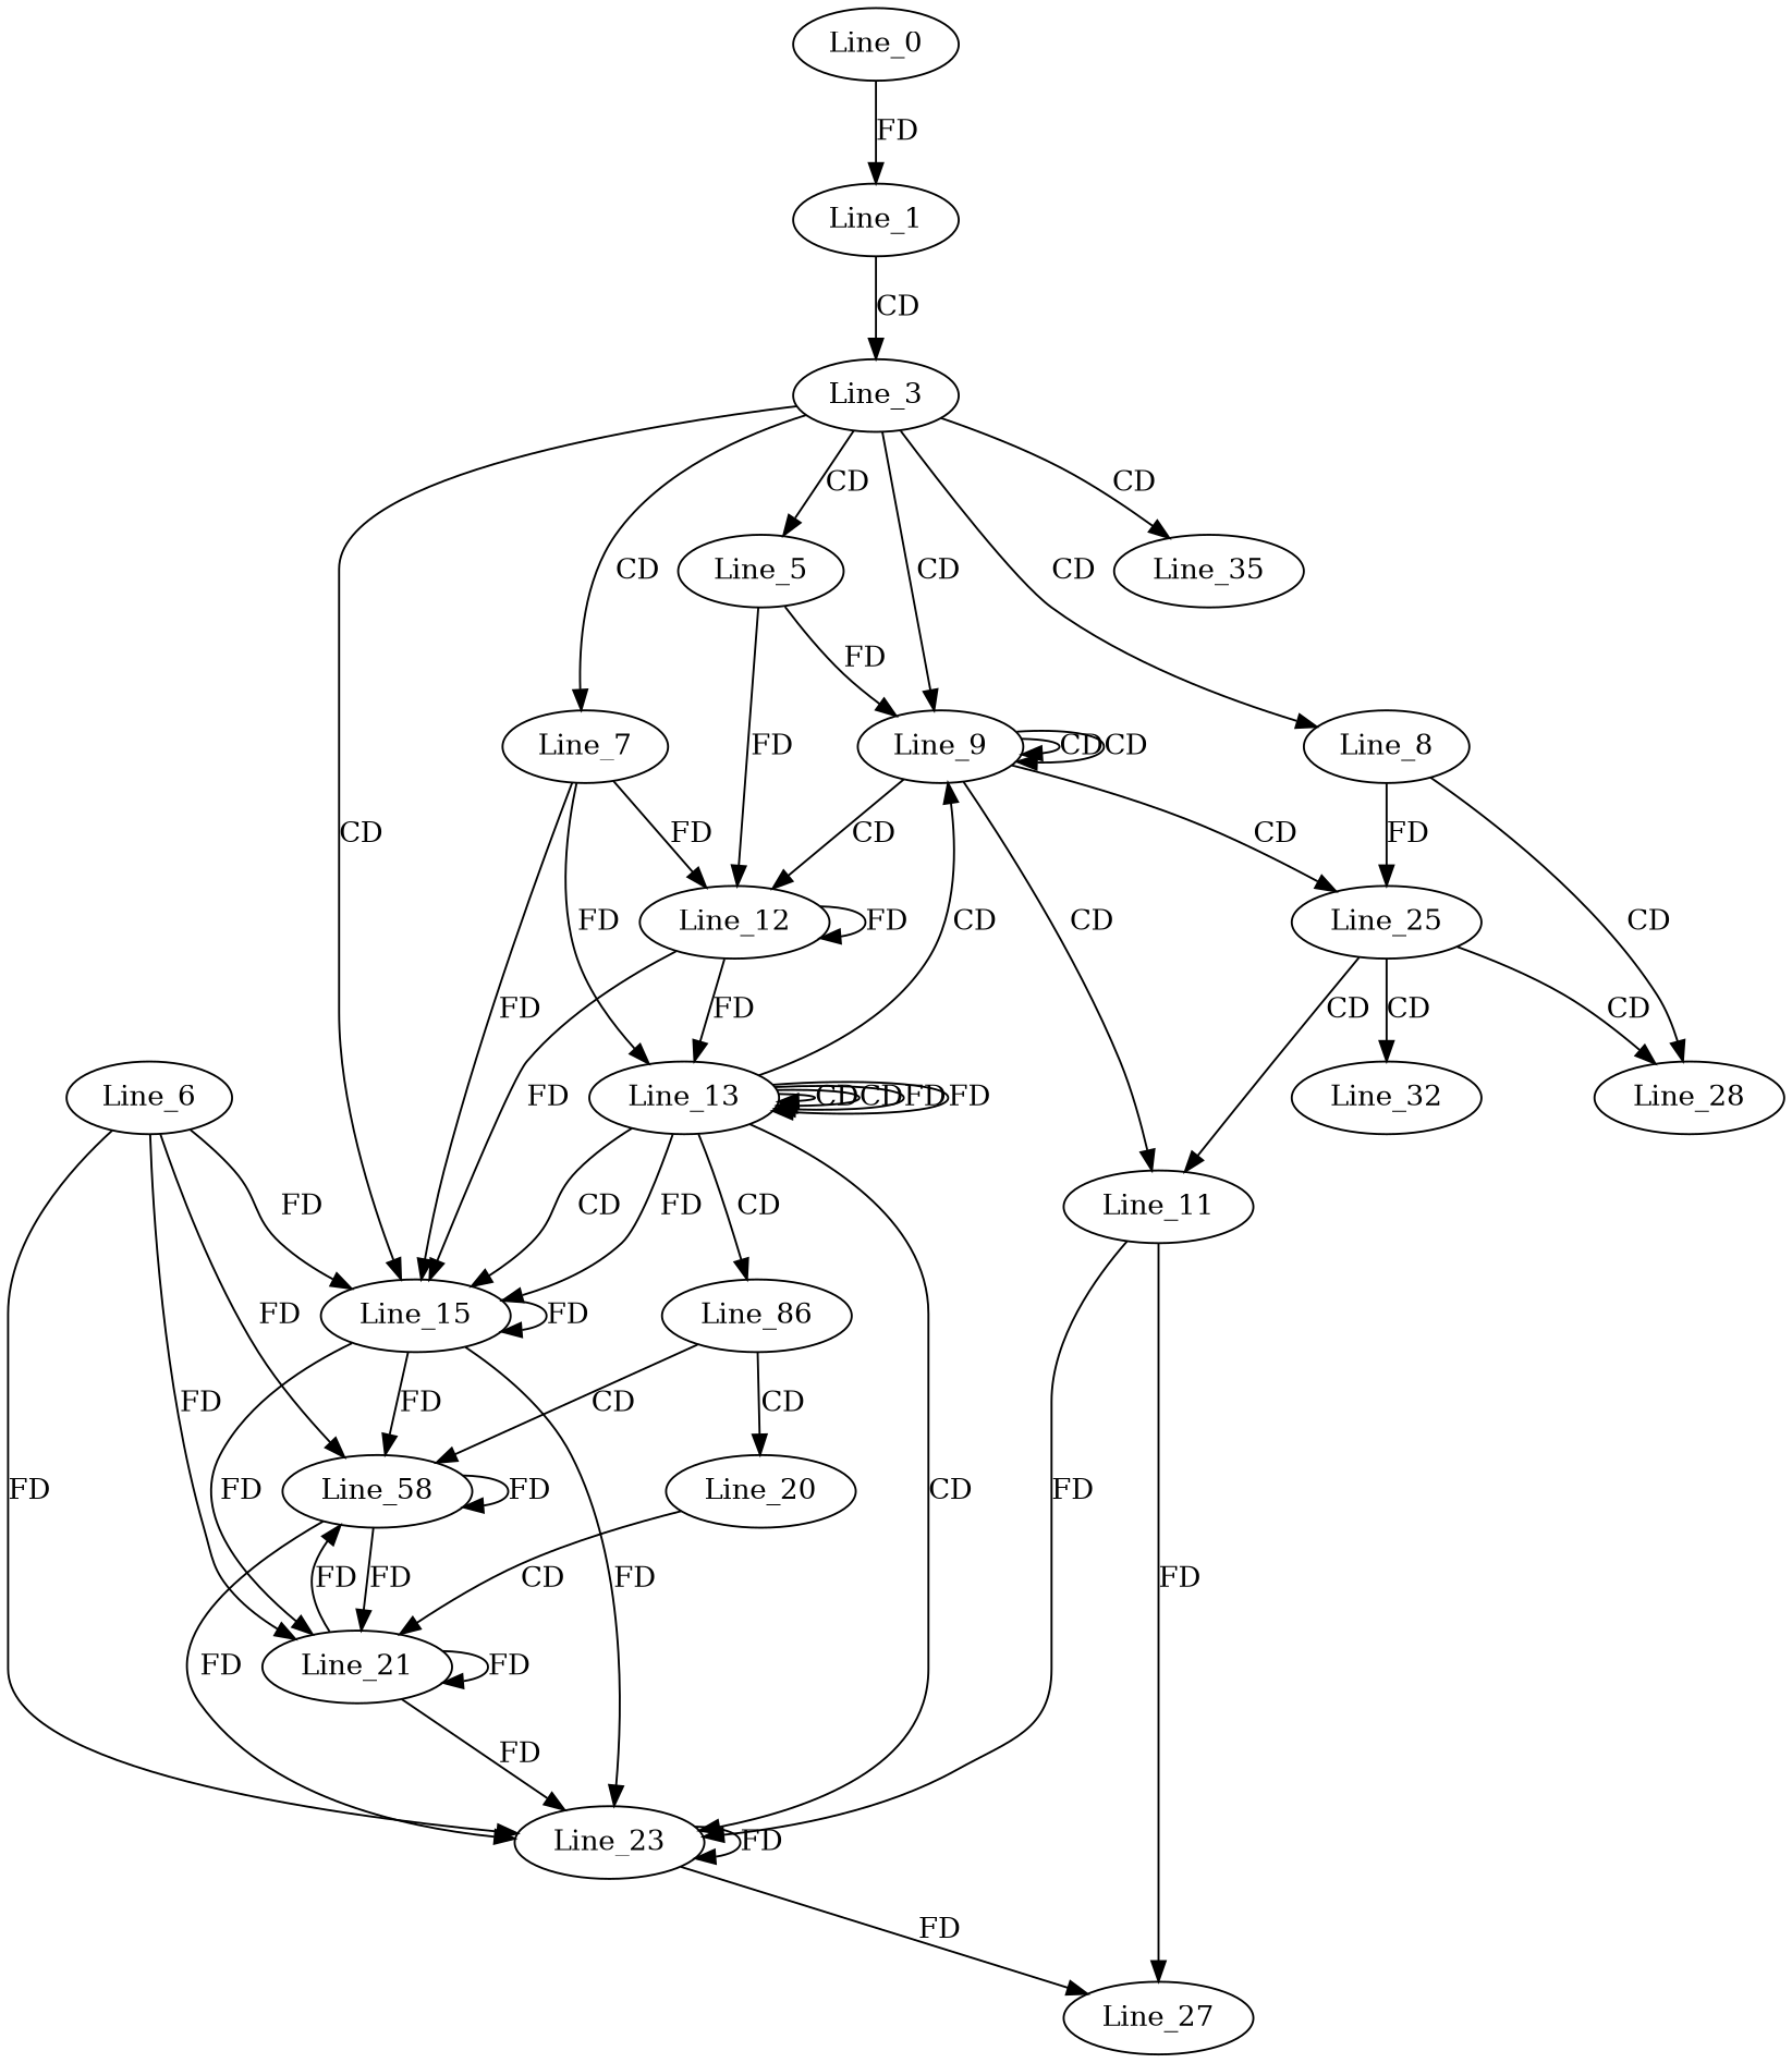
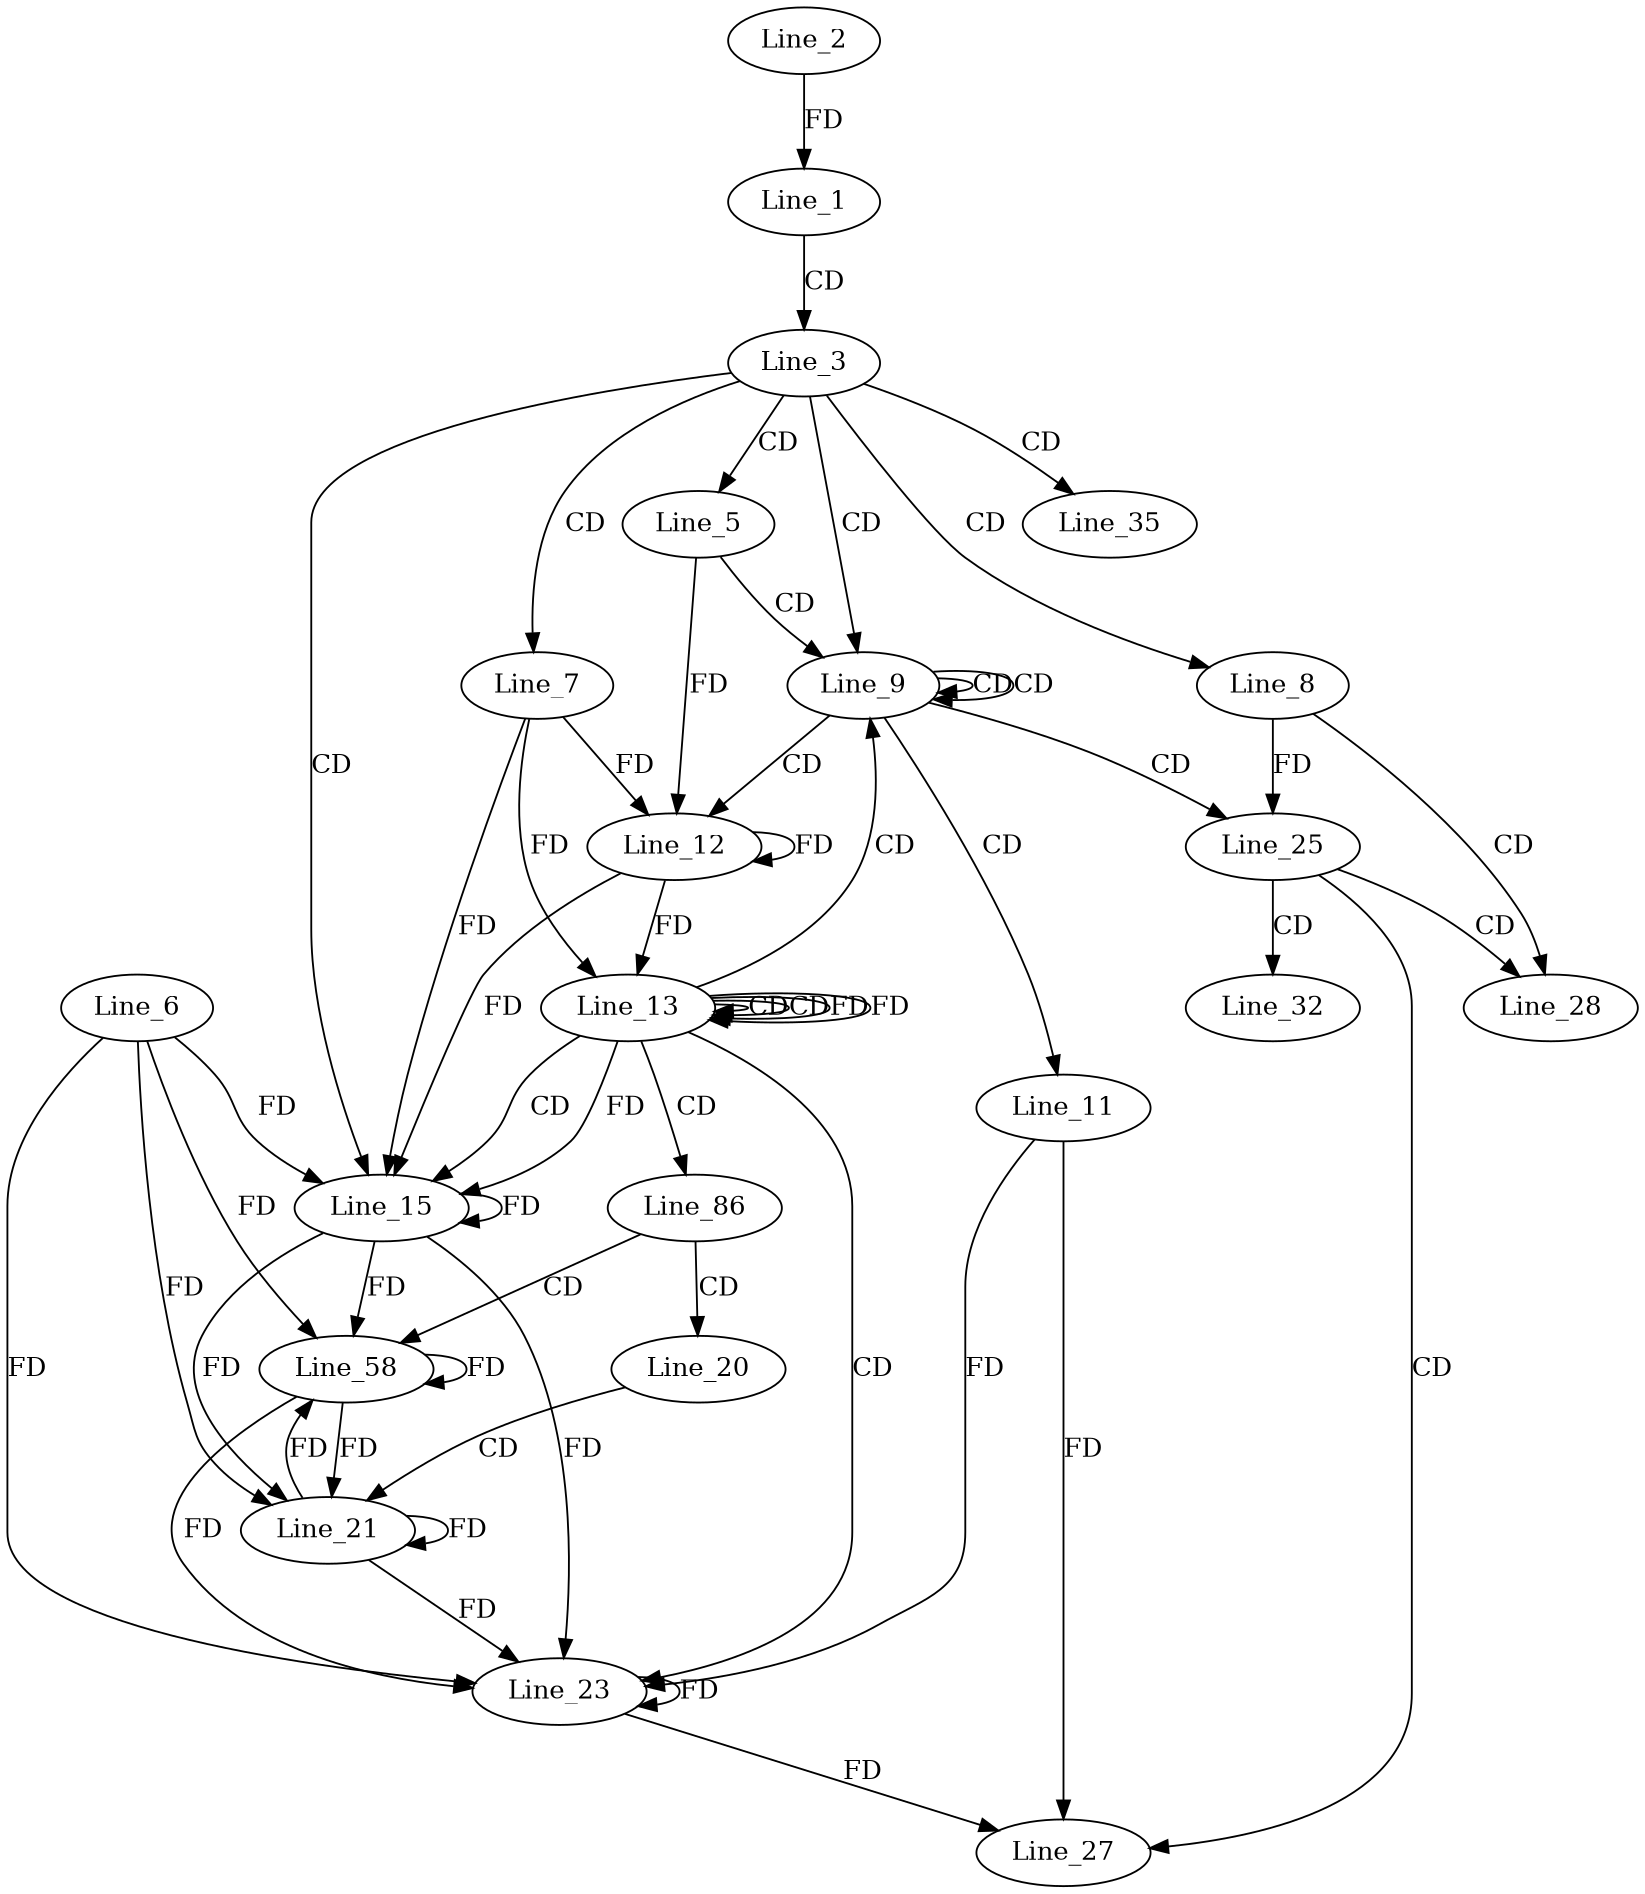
  digraph {
-   Line_0
+   Line_0 [label=Line_2]
    Line_1
    Line_3
    Line_5
    Line_7
    Line_8
    Line_9
    Line_35
    Line_15
    Line_12
    Line_6
    n12 [label=Line_58]
    Line_21
    Line_23
    Line_13
    Line_25
    Line_28
    Line_11
    Line_27
    n20 [label=Line_86]
    Line_32
    Line_20
    Line_0 -> Line_1 [label=FD]
    Line_1 -> Line_3 [label=CD]
    Line_3 -> Line_5 [label=CD]
    Line_3 -> Line_7 [label=CD]
    Line_3 -> Line_8 [label=CD]
    Line_3 -> Line_9 [label=CD]
    Line_3 -> Line_35 [label=CD]
    Line_3 -> Line_15 [label=CD]
-   Line_5 -> Line_9 [label=FD]
+   Line_5 -> Line_9 [label=CD]
    Line_5 -> Line_12 [label=FD]
    Line_7 -> Line_15 [label=FD]
    Line_7 -> Line_12 [label=FD]
    Line_7 -> Line_13 [label=FD]
    Line_8 -> Line_25 [label=FD]
    Line_8 -> Line_28 [label=CD]
    Line_9 -> Line_9 [label=CD]
    Line_9 -> Line_9 [label=CD]
    Line_9 -> Line_12 [label=CD]
    Line_9 -> Line_25 [label=CD]
    Line_9 -> Line_11 [label=CD]
    Line_15 -> Line_15 [label=FD]
    Line_15 -> n12 [label=FD]
    Line_15 -> Line_21 [label=FD]
    Line_15 -> Line_23 [label=FD]
    Line_12 -> Line_15 [label=FD]
    Line_12 -> Line_12 [label=FD]
    Line_12 -> Line_13 [label=FD]
    Line_6 -> Line_15 [label=FD]
    Line_6 -> n12 [label=FD]
    Line_6 -> Line_21 [label=FD]
    Line_6 -> Line_23 [label=FD]
    n12 -> n12 [label=FD]
    n12 -> Line_21 [label=FD]
    n12 -> Line_23 [label=FD]
    Line_21 -> n12 [label=FD]
    Line_21 -> Line_21 [label=FD]
    Line_21 -> Line_23 [label=FD]
    Line_23 -> Line_23 [label=FD]
    Line_23 -> Line_27 [label=FD]
    Line_13 -> Line_9 [label=CD]
    Line_13 -> Line_15 [label=CD]
    Line_13 -> Line_15 [label=FD]
    Line_13 -> Line_23 [label=CD]
    Line_13 -> Line_13 [label=CD]
    Line_13 -> Line_13 [label=CD]
    Line_13 -> Line_13 [label=FD]
    Line_13 -> Line_13 [label=FD]
    Line_13 -> n20 [label=CD]
    Line_25 -> Line_28 [label=CD]
-   Line_25 -> Line_11 [label=CD]
+   Line_25 -> Line_27 [label=CD]
    Line_25 -> Line_32 [label=CD]
    Line_11 -> Line_23 [label=FD]
    Line_11 -> Line_27 [label=FD]
    n20 -> n12 [label=CD]
    n20 -> Line_20 [label=CD]
    Line_20 -> Line_21 [label=CD]
  }
